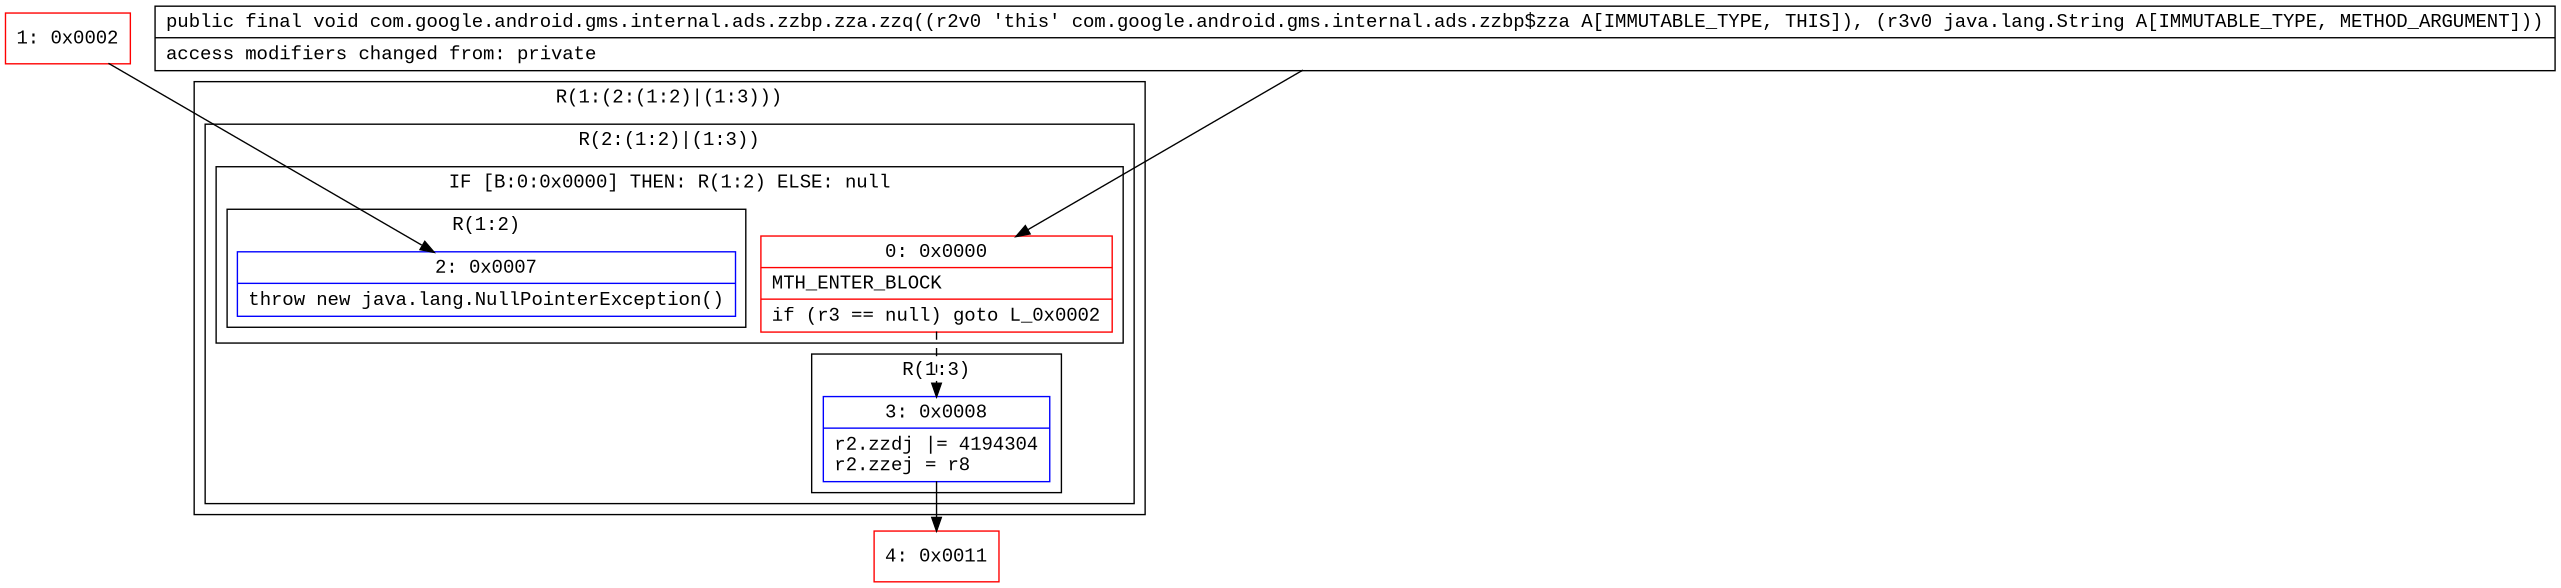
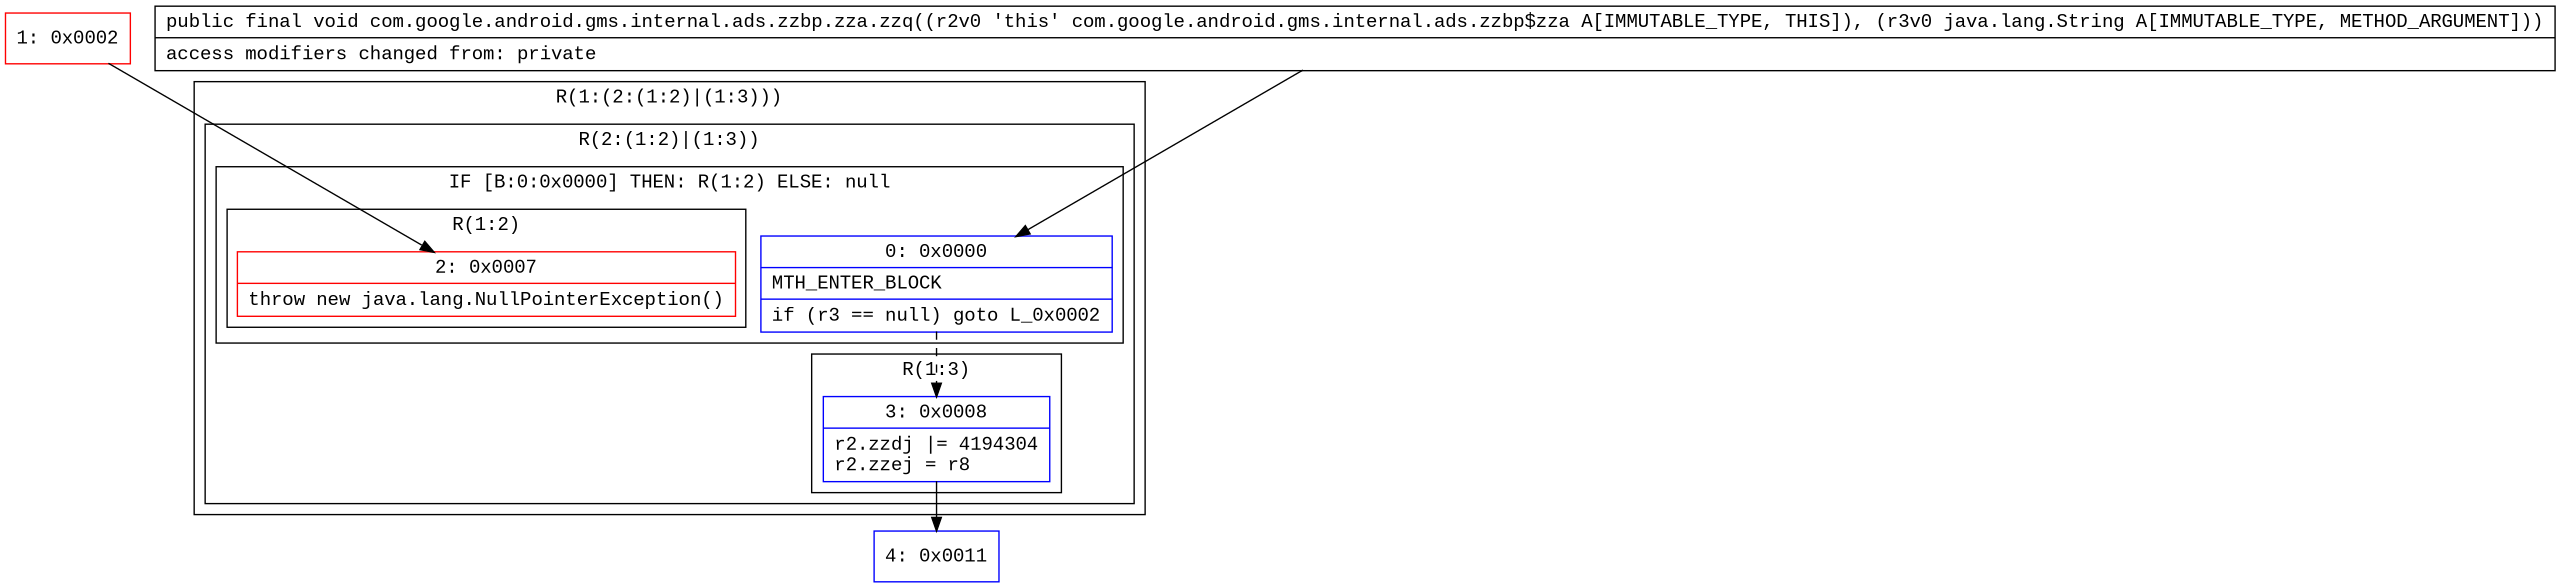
  digraph {
    fontname="Liberation Mono"
    node [color=blue fontname="Liberation Mono" shape=record]
    edge [fontname="Liberation Mono"]
-   n1 [label="{2\:\ 0x0007|throw new java.lang.NullPointerException()\l}"]
-   n2 [color=red label="{0\:\ 0x0000|MTH_ENTER_BLOCK\l|if (r3 == null) goto L_0x0002\l}"]
+   n1 [color=red label="{2\:\ 0x0007|throw new java.lang.NullPointerException()\l}"]
+   n2 [label="{0\:\ 0x0000|MTH_ENTER_BLOCK\l|if (r3 == null) goto L_0x0002\l}"]
    n3 [label="{3\:\ 0x0008|r2.zzdj \|= 4194304\lr2.zzej = r8\l}"]
-   n4 [color=red label="{4\:\ 0x0011}"]
+   n4 [label="{4\:\ 0x0011}"]
    n5 [color=red label="{1\:\ 0x0002}"]
    n6 [label="{public final void com.google.android.gms.internal.ads.zzbp.zza.zzq((r2v0 'this' com.google.android.gms.internal.ads.zzbp$zza A[IMMUTABLE_TYPE, THIS]), (r3v0 java.lang.String A[IMMUTABLE_TYPE, METHOD_ARGUMENT]))  | access modifiers changed from: private\l}" color=""]
    subgraph cluster_1 {
      label="R(1:(2:(1:2)|(1:3)))"
      subgraph cluster_2 {
        label="R(2:(1:2)|(1:3))"
        subgraph cluster_3 {
          label="IF [B:0:0x0000] THEN: R(1:2) ELSE: null"
          n2
          subgraph cluster_4 {
            label="R(1:2)"
            n1
          }
        }
        subgraph cluster_5 {
          label="R(1:3)"
          n3
        }
      }
    }
    n2 -> n3 [style=dashed]
    n3 -> n4
    n5 -> n1
    n6 -> n2
  }
